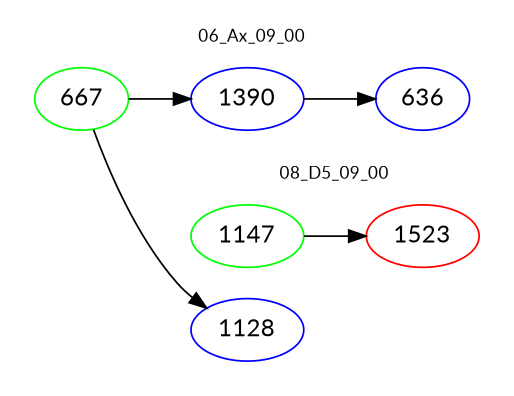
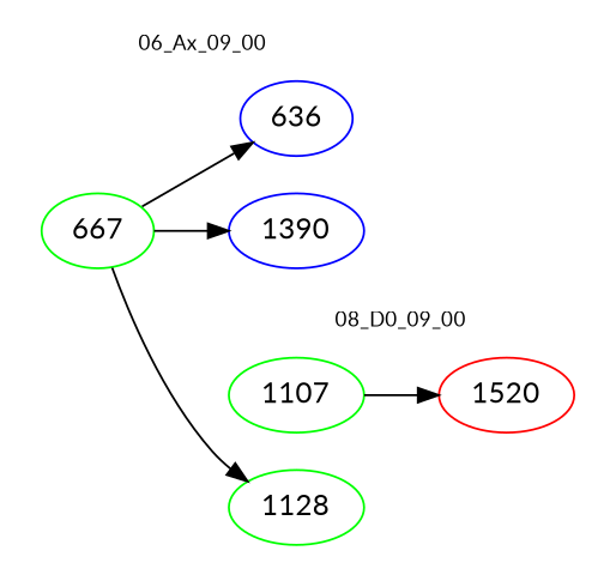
  digraph {
    fontname=Lato
    rankdir=LR
    node [color=blue fontname=Lato]
    edge [color=black fontname=Lato]
    n1 [color=green label=667]
    n2 [label=1390]
    n3 [label=636]
-   n4 [color=green label=1147]
-   n5 [color=red label=1523]
-   n6 [label=1128]
+   n4 [color=green label=1107]
+   n5 [color=red label=1520]
+   n6 [color=green label=1128]
    subgraph cluster_1 {
      color=white
      fontsize=10
      label="06_Ax_09_00"
      n1
      n2
      n3
    }
    subgraph cluster_2 {
      color=white
      fontsize=10
-     label="08_D5_09_00"
+     label="08_D0_09_00"
      n4
      n5
      n6
    }
    n1 -> n2
    n1 -> n6
-   n2 -> n3
+   n1 -> n3
    n4 -> n5
  }
